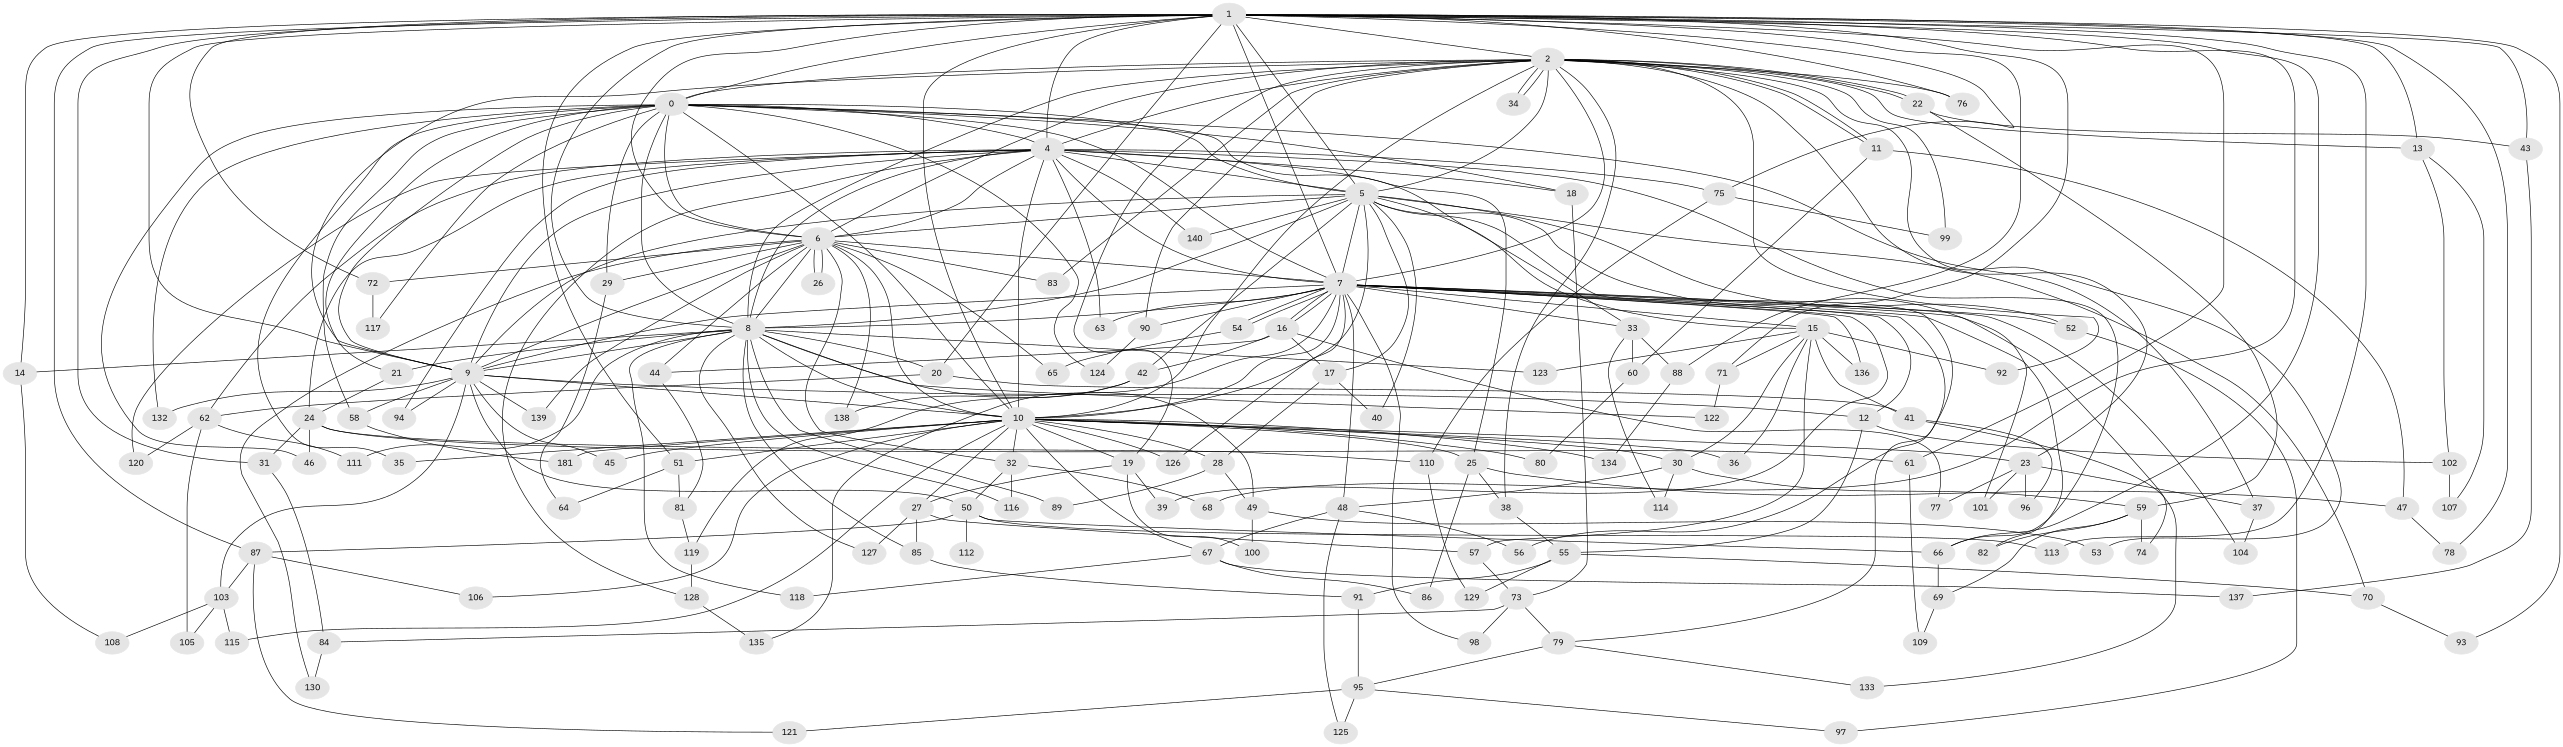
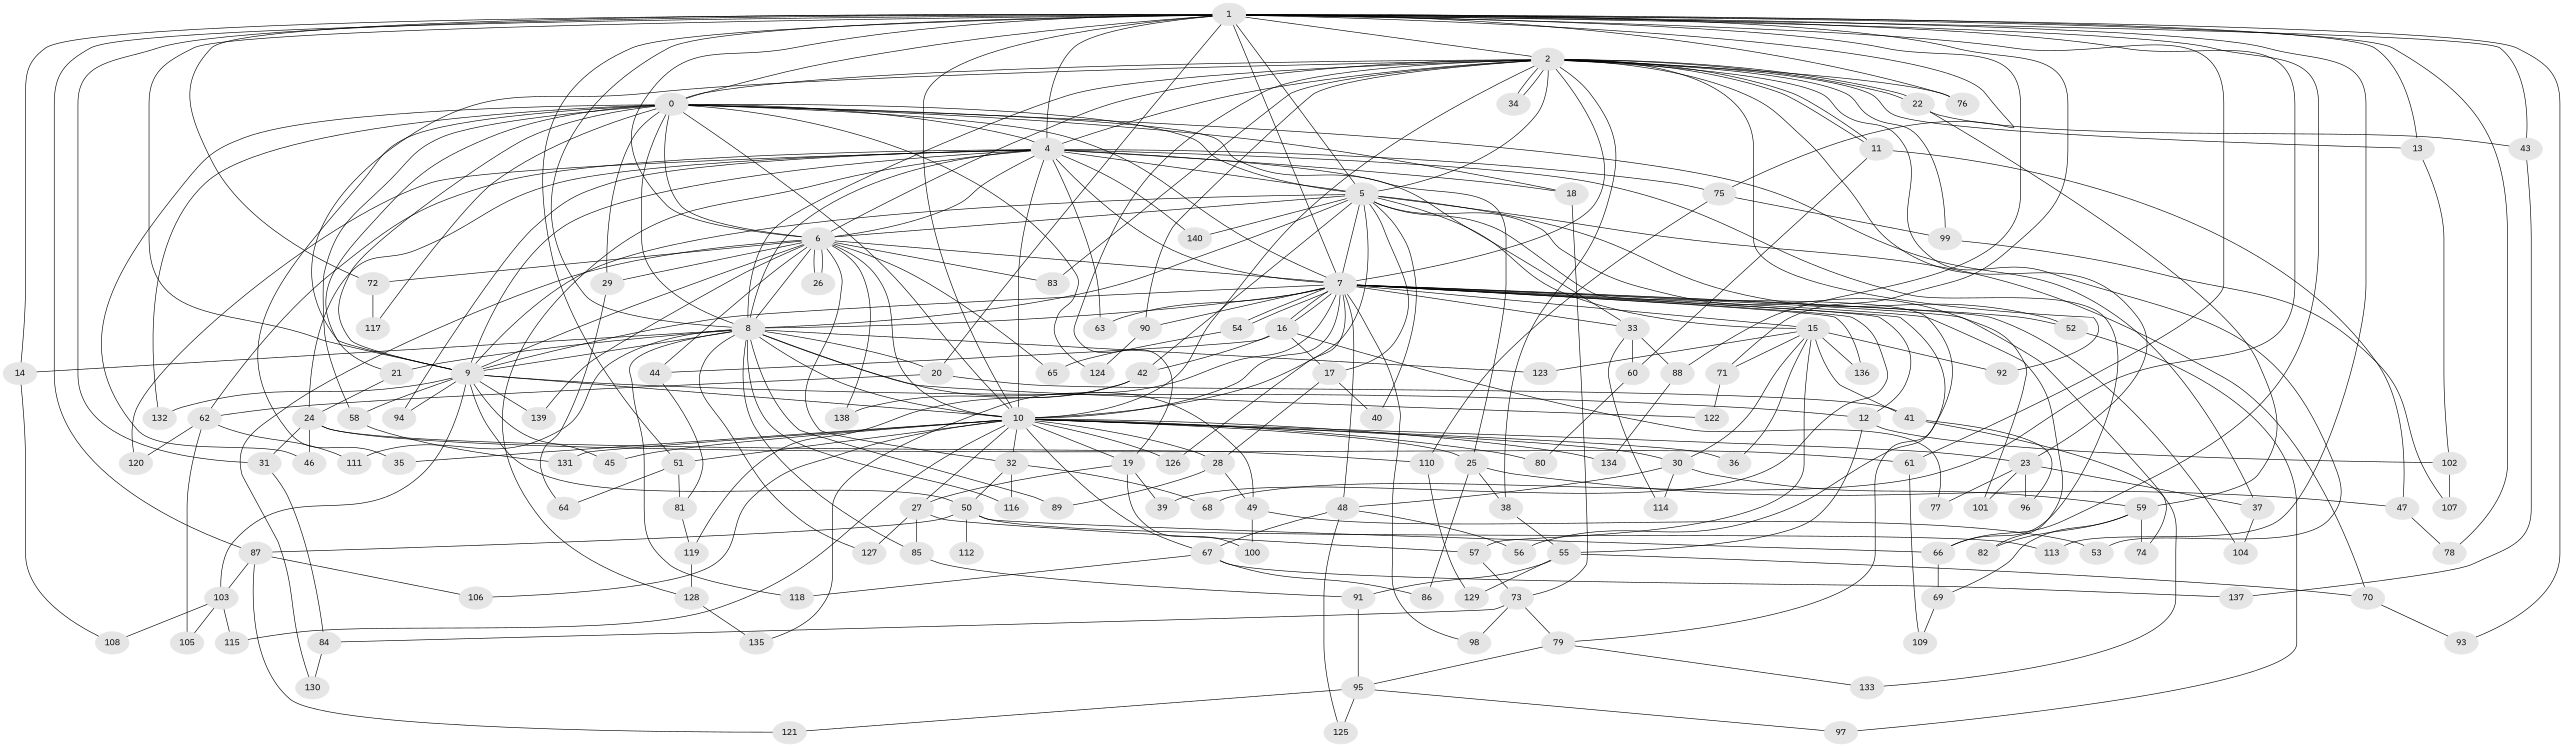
  graph {
    fontname="IBM Plex Sans"
    node [color=gray90 fontname="IBM Plex Sans" style=filled]
    edge [fontname="IBM Plex Sans"]
    1
    2
    n3 [label=0]
    4
    5
    6
    7
    8
    9
    10
    13
    14
    20
    31
    43
    51
    61
    66
    68
    71
    72
    75
    76
    78
    87
    88
    93
    113
    11
    19
    22
    23
    34
    38
    53
    83
    90
    92
    99
    18
    21
    25
    29
    35
    37
    46
    58
    117
    124
    132
    24
    33
    62
    63
    94
    120
    128
    140
    15
    17
    40
    42
    52
    56
    70
    101
    26
    32
    44
    65
    130
    138
    139
    12
    16
    39
    48
    54
    74
    79
    82
    98
    104
    126
    135
    136
    49
    85
    89
    111
    116
    118
    122
    123
    127
    45
    50
    103
    27
    28
    30
    36
    67
    80
    106
    115
-   131 [label=181]
+   131
    134
    102
    108
    41
    84
    137
    64
    81
    109
    69
    110
    121
    47
    60
    100
    59
    77
    96
    55
    107
    73
    86
    114
    105
    57
    119
    97
    125
    133
    95
    91
    112
    129
    1 -- 2
    1 -- n3
    1 -- 4
    1 -- 5
    1 -- 6
    1 -- 7
    1 -- 8
    1 -- 9
    1 -- 10
    1 -- 13
    1 -- 14
    1 -- 20
    1 -- 31
    1 -- 43
    1 -- 51
    1 -- 61
    1 -- 66
    1 -- 68
    1 -- 71
    1 -- 72
    1 -- 75
    1 -- 76
    1 -- 78
    1 -- 87
    1 -- 88
    1 -- 93
    1 -- 113
    2 -- n3
    2 -- 4
    2 -- 5
    2 -- 6
    2 -- 7
    2 -- 8
    2 -- 9
    2 -- 10
    2 -- 13
    2 -- 76
    2 -- 11
    2 -- 11
    2 -- 19
    2 -- 22
    2 -- 22
    2 -- 23
    2 -- 34
    2 -- 34
    2 -- 38
    2 -- 53
    2 -- 83
    2 -- 90
    2 -- 92
    2 -- 99
    n3 -- 4
    n3 -- 5
    n3 -- 6
    n3 -- 7
    n3 -- 8
    n3 -- 9
    n3 -- 10
    n3 -- 18
    n3 -- 21
    n3 -- 25
    n3 -- 29
    n3 -- 35
    n3 -- 37
    n3 -- 46
    n3 -- 58
    n3 -- 117
    n3 -- 124
    n3 -- 132
    4 -- 5
    4 -- 6
    4 -- 7
    4 -- 8
    4 -- 9
    4 -- 10
    4 -- 66
    4 -- 75
    4 -- 18
    4 -- 24
    4 -- 33
    4 -- 62
    4 -- 63
    4 -- 94
    4 -- 120
    4 -- 128
    4 -- 140
    5 -- 6
    5 -- 7
    5 -- 8
    5 -- 9
    5 -- 10
    5 -- 140
    5 -- 15
    5 -- 17
    5 -- 40
    5 -- 42
    5 -- 52
    5 -- 56
    5 -- 70
    5 -- 101
    6 -- 7
    6 -- 8
    6 -- 9
    6 -- 10
    6 -- 72
    6 -- 83
    6 -- 29
    6 -- 26
    6 -- 26
    6 -- 32
    6 -- 44
    6 -- 65
    6 -- 130
    6 -- 138
    6 -- 139
    7 -- 8
    7 -- 9
    7 -- 10
    7 -- 90
    7 -- 33
    7 -- 63
    7 -- 15
    7 -- 52
    7 -- 12
    7 -- 16
    7 -- 16
    7 -- 39
    7 -- 48
    7 -- 54
    7 -- 54
    7 -- 74
    7 -- 79
    7 -- 82
    7 -- 98
    7 -- 104
    7 -- 126
    7 -- 135
    7 -- 136
    8 -- 9
    8 -- 10
    8 -- 14
    8 -- 20
    8 -- 21
    8 -- 49
    8 -- 85
    8 -- 89
    8 -- 111
    8 -- 116
    8 -- 118
    8 -- 122
    8 -- 123
    8 -- 127
    9 -- 10
    9 -- 58
    9 -- 132
    9 -- 94
    9 -- 139
    9 -- 12
    9 -- 45
    9 -- 50
    9 -- 103
    10 -- 51
    10 -- 19
    10 -- 23
    10 -- 25
    10 -- 35
    10 -- 32
    10 -- 126
    10 -- 45
    10 -- 27
    10 -- 28
    10 -- 30
    10 -- 36
    10 -- 67
    10 -- 80
    10 -- 106
    10 -- 115
    10 -- 131
    10 -- 134
    13 -- 102
    14 -- 108
    20 -- 62
    20 -- 41
    31 -- 84
    43 -- 137
    51 -- 64
    51 -- 81
    61 -- 109
    66 -- 69
    71 -- 122
    72 -- 117
    75 -- 99
    75 -- 110
    87 -- 103
    87 -- 106
    87 -- 121
    88 -- 134
    11 -- 47
    11 -- 60
    19 -- 39
    19 -- 27
    19 -- 100
    22 -- 43
    22 -- 59
    23 -- 37
    23 -- 101
    23 -- 77
    23 -- 96
    38 -- 55
    90 -- 124
-   13 -- 107
+   99 -- 107
    18 -- 73
    21 -- 24
    25 -- 38
    25 -- 47
    25 -- 86
    29 -- 64
    37 -- 104
    58 -- 131
    24 -- 31
    24 -- 61
    24 -- 46
    24 -- 110
    33 -- 88
    33 -- 60
    33 -- 114
    62 -- 120
    62 -- 111
    62 -- 105
    128 -- 135
    15 -- 71
    15 -- 92
    15 -- 136
    15 -- 123
    15 -- 30
    15 -- 36
    15 -- 41
    15 -- 57
    17 -- 40
    17 -- 28
    42 -- 138
    42 -- 119
    52 -- 97
    70 -- 93
    32 -- 68
    32 -- 116
    32 -- 50
    44 -- 81
    12 -- 102
    12 -- 55
    16 -- 17
    16 -- 42
    16 -- 44
    16 -- 77
    48 -- 56
    48 -- 67
    48 -- 125
    54 -- 65
    79 -- 133
    79 -- 95
    49 -- 53
    49 -- 100
    85 -- 91
    50 -- 66
    50 -- 87
    50 -- 113
    50 -- 112
    103 -- 115
    103 -- 108
    103 -- 105
    27 -- 85
    27 -- 127
    27 -- 57
    28 -- 49
    28 -- 89
    30 -- 48
    30 -- 59
    30 -- 114
    67 -- 118
    67 -- 137
    67 -- 86
    102 -- 107
    41 -- 96
    41 -- 133
    84 -- 130
    81 -- 119
    69 -- 109
    110 -- 129
    47 -- 78
    60 -- 80
    59 -- 74
    59 -- 82
    59 -- 69
    55 -- 70
    55 -- 91
    55 -- 129
    73 -- 79
    73 -- 98
    73 -- 84
    57 -- 73
    119 -- 128
    95 -- 121
    95 -- 97
    95 -- 125
    91 -- 95
  }
